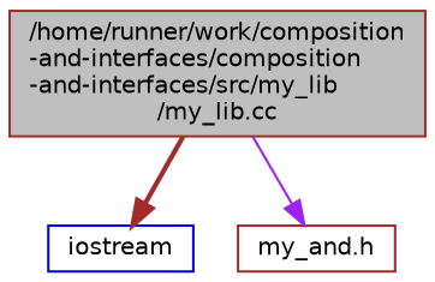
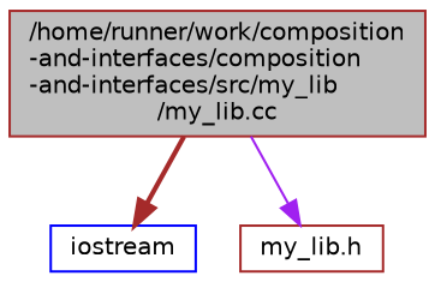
  digraph {
    node [color=brown fillcolor=white fontname=Helvetica fontsize=10 shape=record style=filled]
    edge [fontname=Helvetica fontsize=10 labelfontname=Helvetica labelfontsize=10]
    n1 [fillcolor=grey75 fontcolor=black height=0.2 label="/home/runner/work/composition\l-and-interfaces/composition\l-and-interfaces/src/my_lib\l/my_lib.cc" width=0.4]
    n2 [color=blue height=0.2 label=iostream width=0.4]
-   n3 [height=0.2 label="my_and.h" width=0.4]
+   n3 [height=0.2 label="my_lib.h" width=0.4]
    n1 -> n2 [color=brown style=bold]
    n1 -> n3 [color=purple style=solid]
  }
